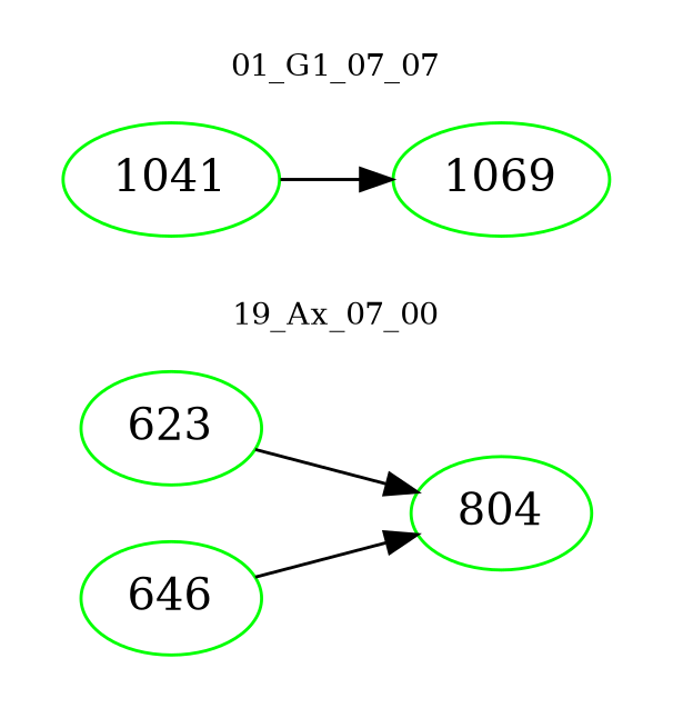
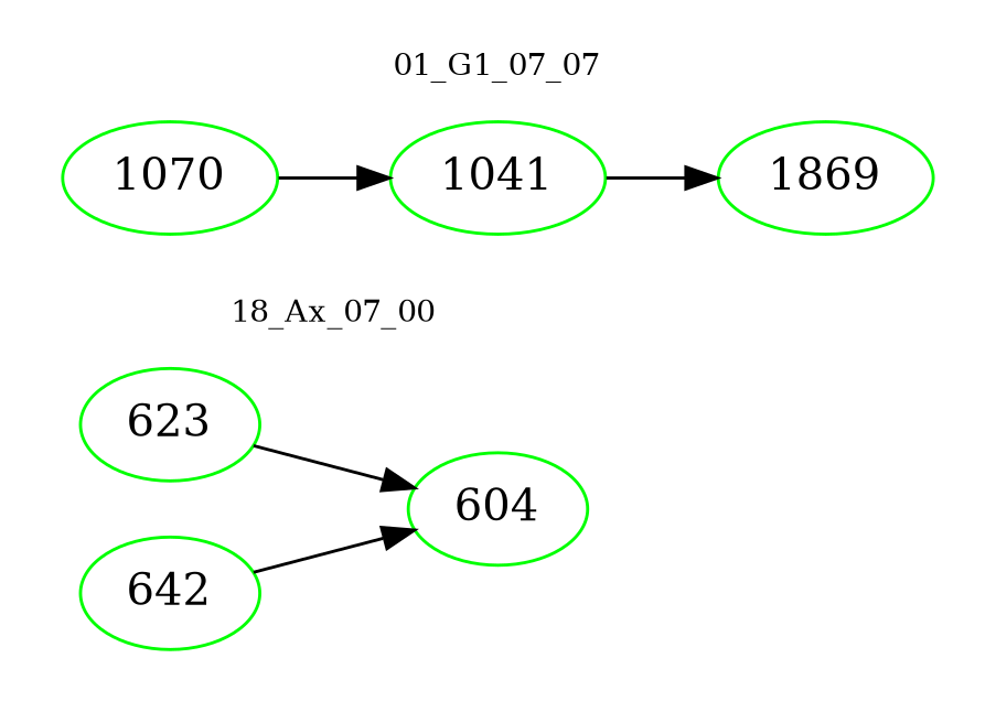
  digraph {
    rankdir=LR
    node [color=green]
    edge [color=black]
    n1 [label=623]
-   n2 [label=804]
-   n3 [label=646]
+   n2 [label=604]
+   n3 [label=642]
+   n4 [label=1070]
    n5 [label=1041]
-   n6 [label=1069]
+   n6 [label=1869]
    subgraph cluster_1 {
      color=white
      fontsize=10
-     label="19_Ax_07_00"
+     label="18_Ax_07_00"
      n1
      n2
      n3
    }
    subgraph cluster_2 {
      color=white
      fontsize=10
      label="01_G1_07_07"
+     n4
      n5
      n6
    }
    n1 -> n2
    n3 -> n2
+   n4 -> n5
    n5 -> n6
  }
